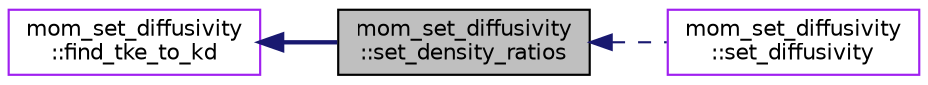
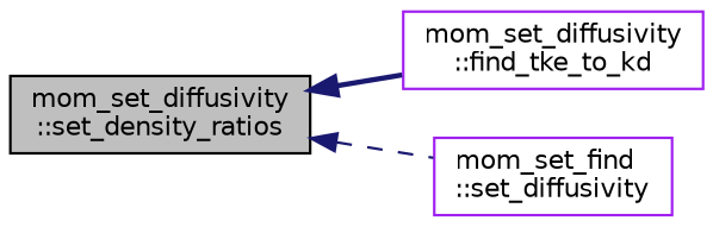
  digraph {
    fontname="DejaVu Sans"
    rankdir=LR
    node [color=purple fillcolor=white fontname="DejaVu Sans" fontsize=10 shape=record style=filled]
    edge [color=midnightblue dir=back fontname="DejaVu Sans" fontsize=10 labelfontname=Helvetica labelfontsize=10]
    n1 [color=black fillcolor=grey75 fontcolor=black height=0.2 label="mom_set_diffusivity\l::set_density_ratios" width=0.4]
    n2 [height=0.2 label="mom_set_diffusivity\l::find_tke_to_kd" width=0.4]
-   n3 [height=0.2 label="mom_set_diffusivity\l::set_diffusivity" width=0.4]
-   n2 -> n1 [style=bold]
+   n3 [height=0.2 label="mom_set_find\l::set_diffusivity" width=0.4]
+   n1 -> n2 [style=bold]
    n1 -> n3 [style=dashed]
  }
